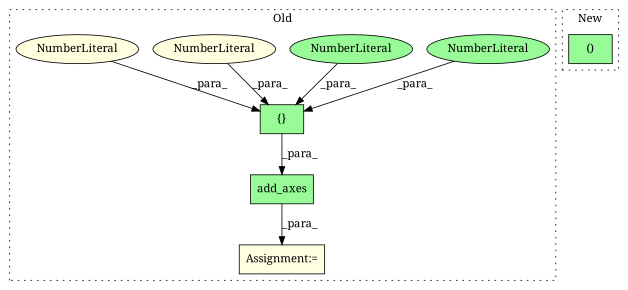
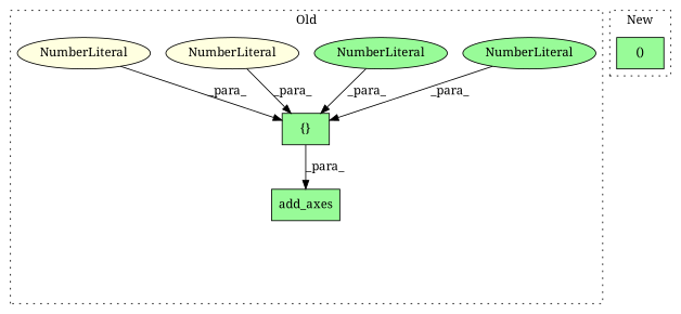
  digraph {
    fontname="Noto Serif"
    node [a=34 l=4 shape=box style=filled fillcolor=palegreen fontname="Noto Serif"]
    edge [fontname="Noto Serif"]
    n1 [a=32 l="9,1" label=add_axes s="3833,3873"]
    n2 [a=4 l="1,1" label="{}" s="3853,3872"]
    n3 [label=NumberLiteral s=3854 shape=ellipse]
    n4 [label=NumberLiteral s=3864 shape=ellipse]
    n5 [label=NumberLiteral s=3859 shape=ellipse fillcolor=lightyellow]
    n6 [l=3 label=NumberLiteral s=3869 shape=ellipse fillcolor=lightyellow]
-   n7 [a=7 l=1 label="Assignment:=" s=3828 fillcolor=lightyellow]
    n8 [a=106 l=59 label="()" s=3921]
    subgraph cluster_1 {
      label=Old
      style=dotted
      n1
      n2
      n3
      n4
      n5
      n6
-     n7
    }
    subgraph cluster_2 {
      label=New
      style=dotted
      n8
    }
-   n1 -> n7 [label=_para_]
    n2 -> n1 [label=_para_]
    n3 -> n2 [label=_para_]
    n4 -> n2 [label=_para_]
    n5 -> n2 [label=_para_]
    n6 -> n2 [label=_para_]
  }
